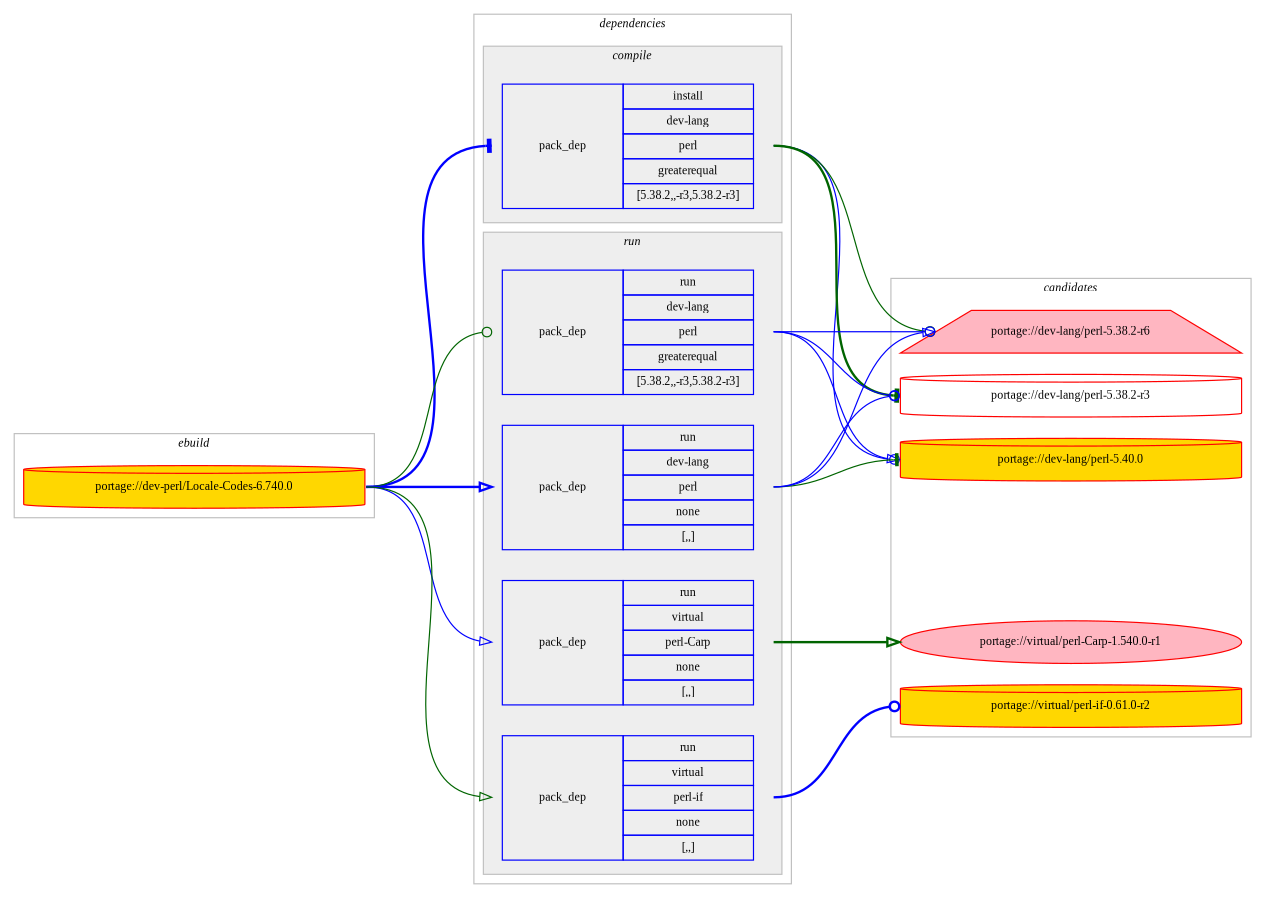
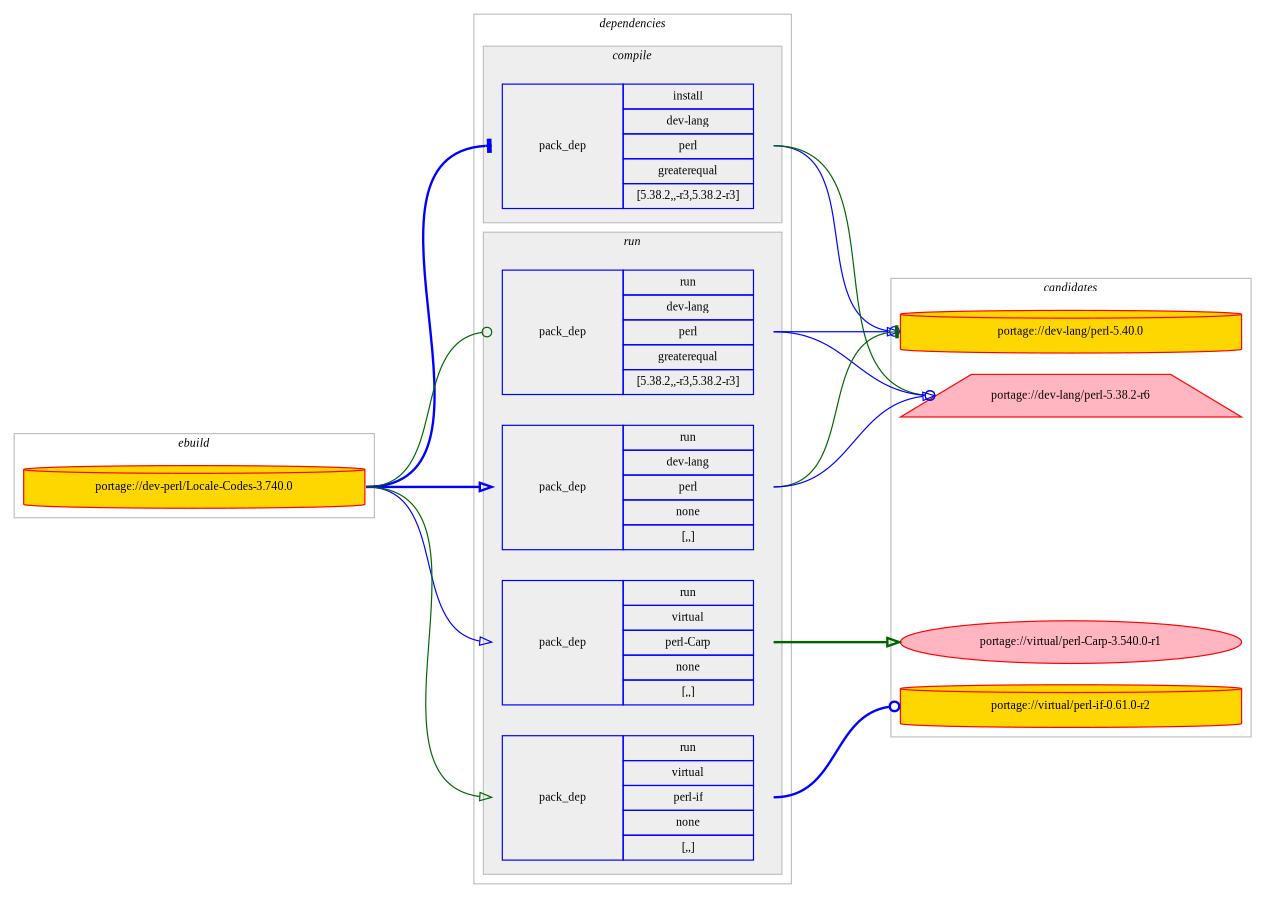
  digraph {
    compound=true
    concentrate=true
    fontname="Liberation Serif"
    fontsize=10
    newrank=true
    rankdir=LR
    ranksep=1.5
    node [color=red fontname="Liberation Serif" fontsize=10 shape=none style=filled]
    edge [arrowhead=odot color=blue fontname="Liberation Serif" headport=w style=solid tailport=e weight=100]
-   n1 [fillcolor=gold label="portage://dev-perl/Locale-Codes-6.740.0" shape=cylinder width=4]
+   n1 [fillcolor=gold label="portage://dev-perl/Locale-Codes-3.740.0" shape=cylinder width=4]
    n2 [color=blue label=<<TABLE BORDER="0" CELLBORDER="1" CELLSPACING="0" CELLPADDING="4" WIDTH="220"><TR><TD ROWSPAN="6" CELLPADDING="30">pack_dep</TD></TR><TR><TD WIDTH="110">install</TD></TR><TR><TD>dev-lang</TD></TR><TR><TD>perl</TD></TR><TR><TD>greaterequal</TD></TR><TR><TD>[5.38.2,,-r3,5.38.2-r3]</TD></TR></TABLE>> style=""]
    n3 [color=blue label=<<TABLE BORDER="0" CELLBORDER="1" CELLSPACING="0" CELLPADDING="4" WIDTH="220"><TR><TD ROWSPAN="6" CELLPADDING="30">pack_dep</TD></TR><TR><TD WIDTH="110">run</TD></TR><TR><TD>dev-lang</TD></TR><TR><TD>perl</TD></TR><TR><TD>greaterequal</TD></TR><TR><TD>[5.38.2,,-r3,5.38.2-r3]</TD></TR></TABLE>> style=""]
    n4 [color=blue label=<<TABLE BORDER="0" CELLBORDER="1" CELLSPACING="0" CELLPADDING="4" WIDTH="220"><TR><TD ROWSPAN="6" CELLPADDING="30">pack_dep</TD></TR><TR><TD WIDTH="110">run</TD></TR><TR><TD>dev-lang</TD></TR><TR><TD>perl</TD></TR><TR><TD>none</TD></TR><TR><TD>[,,]</TD></TR></TABLE>> style=""]
    n5 [color=blue label=<<TABLE BORDER="0" CELLBORDER="1" CELLSPACING="0" CELLPADDING="4" WIDTH="220"><TR><TD ROWSPAN="6" CELLPADDING="30">pack_dep</TD></TR><TR><TD WIDTH="110">run</TD></TR><TR><TD>virtual</TD></TR><TR><TD>perl-Carp</TD></TR><TR><TD>none</TD></TR><TR><TD>[,,]</TD></TR></TABLE>> style=""]
    n6 [color=blue label=<<TABLE BORDER="0" CELLBORDER="1" CELLSPACING="0" CELLPADDING="4" WIDTH="220"><TR><TD ROWSPAN="6" CELLPADDING="30">pack_dep</TD></TR><TR><TD WIDTH="110">run</TD></TR><TR><TD>virtual</TD></TR><TR><TD>perl-if</TD></TR><TR><TD>none</TD></TR><TR><TD>[,,]</TD></TR></TABLE>> style=""]
    n7 [fillcolor=gold label="portage://dev-lang/perl-5.40.0" shape=cylinder width=4]
    n8 [fillcolor=lightpink label="portage://dev-lang/perl-5.38.2-r6" shape=trapezium width=4]
-   n9 [fillcolor=white label="portage://dev-lang/perl-5.38.2-r3" shape=cylinder width=4]
-   n10 [fillcolor=lightpink label="portage://virtual/perl-Carp-1.540.0-r1" shape=ellipse width=4]
+   n10 [fillcolor=lightpink label="portage://virtual/perl-Carp-3.540.0-r1" shape=ellipse width=4]
    n11 [fillcolor=gold label="portage://virtual/perl-if-0.61.0-r2" shape=cylinder width=4]
    subgraph cluster_1 {
      color=gray
      label=<<i>dependencies</i>>
      subgraph cluster_2 {
        color=gray
        fillcolor="#eeeeee"
        label=<<i>compile</i>>
        style=filled
        subgraph sub_3 {
          color=gray
          fillcolor="#eeeeee"
          label=<<i>compile</i>>
          style=filled
          n2
        }
      }
      subgraph cluster_4 {
        color=gray
        fillcolor="#eeeeee"
        label=<<i>compile and run</i>>
        style=filled
      }
      subgraph cluster_5 {
        color=gray
        fillcolor="#eeeeee"
        label=<<i>run</i>>
        style=filled
        subgraph sub_6 {
          color=gray
          fillcolor="#eeeeee"
          label=<<i>run</i>>
          style=filled
          n3
        }
        subgraph sub_7 {
          color=gray
          fillcolor="#eeeeee"
          label=<<i>run</i>>
          style=filled
          n4
        }
        subgraph sub_8 {
          color=gray
          fillcolor="#eeeeee"
          label=<<i>run</i>>
          style=filled
          n5
        }
        subgraph sub_9 {
          color=gray
          fillcolor="#eeeeee"
          label=<<i>run</i>>
          style=filled
          n6
        }
      }
    }
    subgraph cluster_10 {
      color=gray
      label=<<i>ebuild</i>>
      n1
    }
    subgraph cluster_11 {
      color=gray
      label=<<i>candidates</i>>
      rank=same
      subgraph sub_12 {
        color=black
        label=<<i>candidates</i>>
        nodesep=1
        rank=same
        n7
        n8
-       n9
      }
      subgraph sub_13 {
        color=black
        label=<<i>candidates</i>>
        nodesep=1
        rank=same
        n7
        n8
-       n9
      }
      subgraph sub_14 {
        color=black
        label=<<i>candidates</i>>
        nodesep=1
        rank=same
        n7
        n8
-       n9
      }
      subgraph sub_15 {
        color=black
        label=<<i>candidates</i>>
        nodesep=1
        rank=same
        n10
      }
      subgraph sub_16 {
        color=black
        label=<<i>candidates</i>>
        nodesep=1
        rank=same
        n11
      }
    }
    n1 -> n2 [arrowhead=tee style=bold weight=20]
    n1 -> n3 [color=darkgreen weight=20]
    n1 -> n4 [arrowhead=onormal style=bold weight=20]
    n1 -> n5 [arrowhead=onormal weight=20]
    n1 -> n6 [arrowhead=onormal color=darkgreen weight=20]
    n2 -> n7
    n2 -> n8 [color=darkgreen]
-   n2 -> n9 [arrowhead=tee color=darkgreen style=bold]
    n3 -> n7 [arrowhead=onormal]
    n3 -> n8
-   n3 -> n9
    n4 -> n7 [arrowhead=tee color=darkgreen]
    n4 -> n8 [arrowhead=onormal]
-   n4 -> n9
    n5 -> n10 [arrowhead=onormal color=darkgreen style=bold]
    n6 -> n11 [style=bold]
  }
